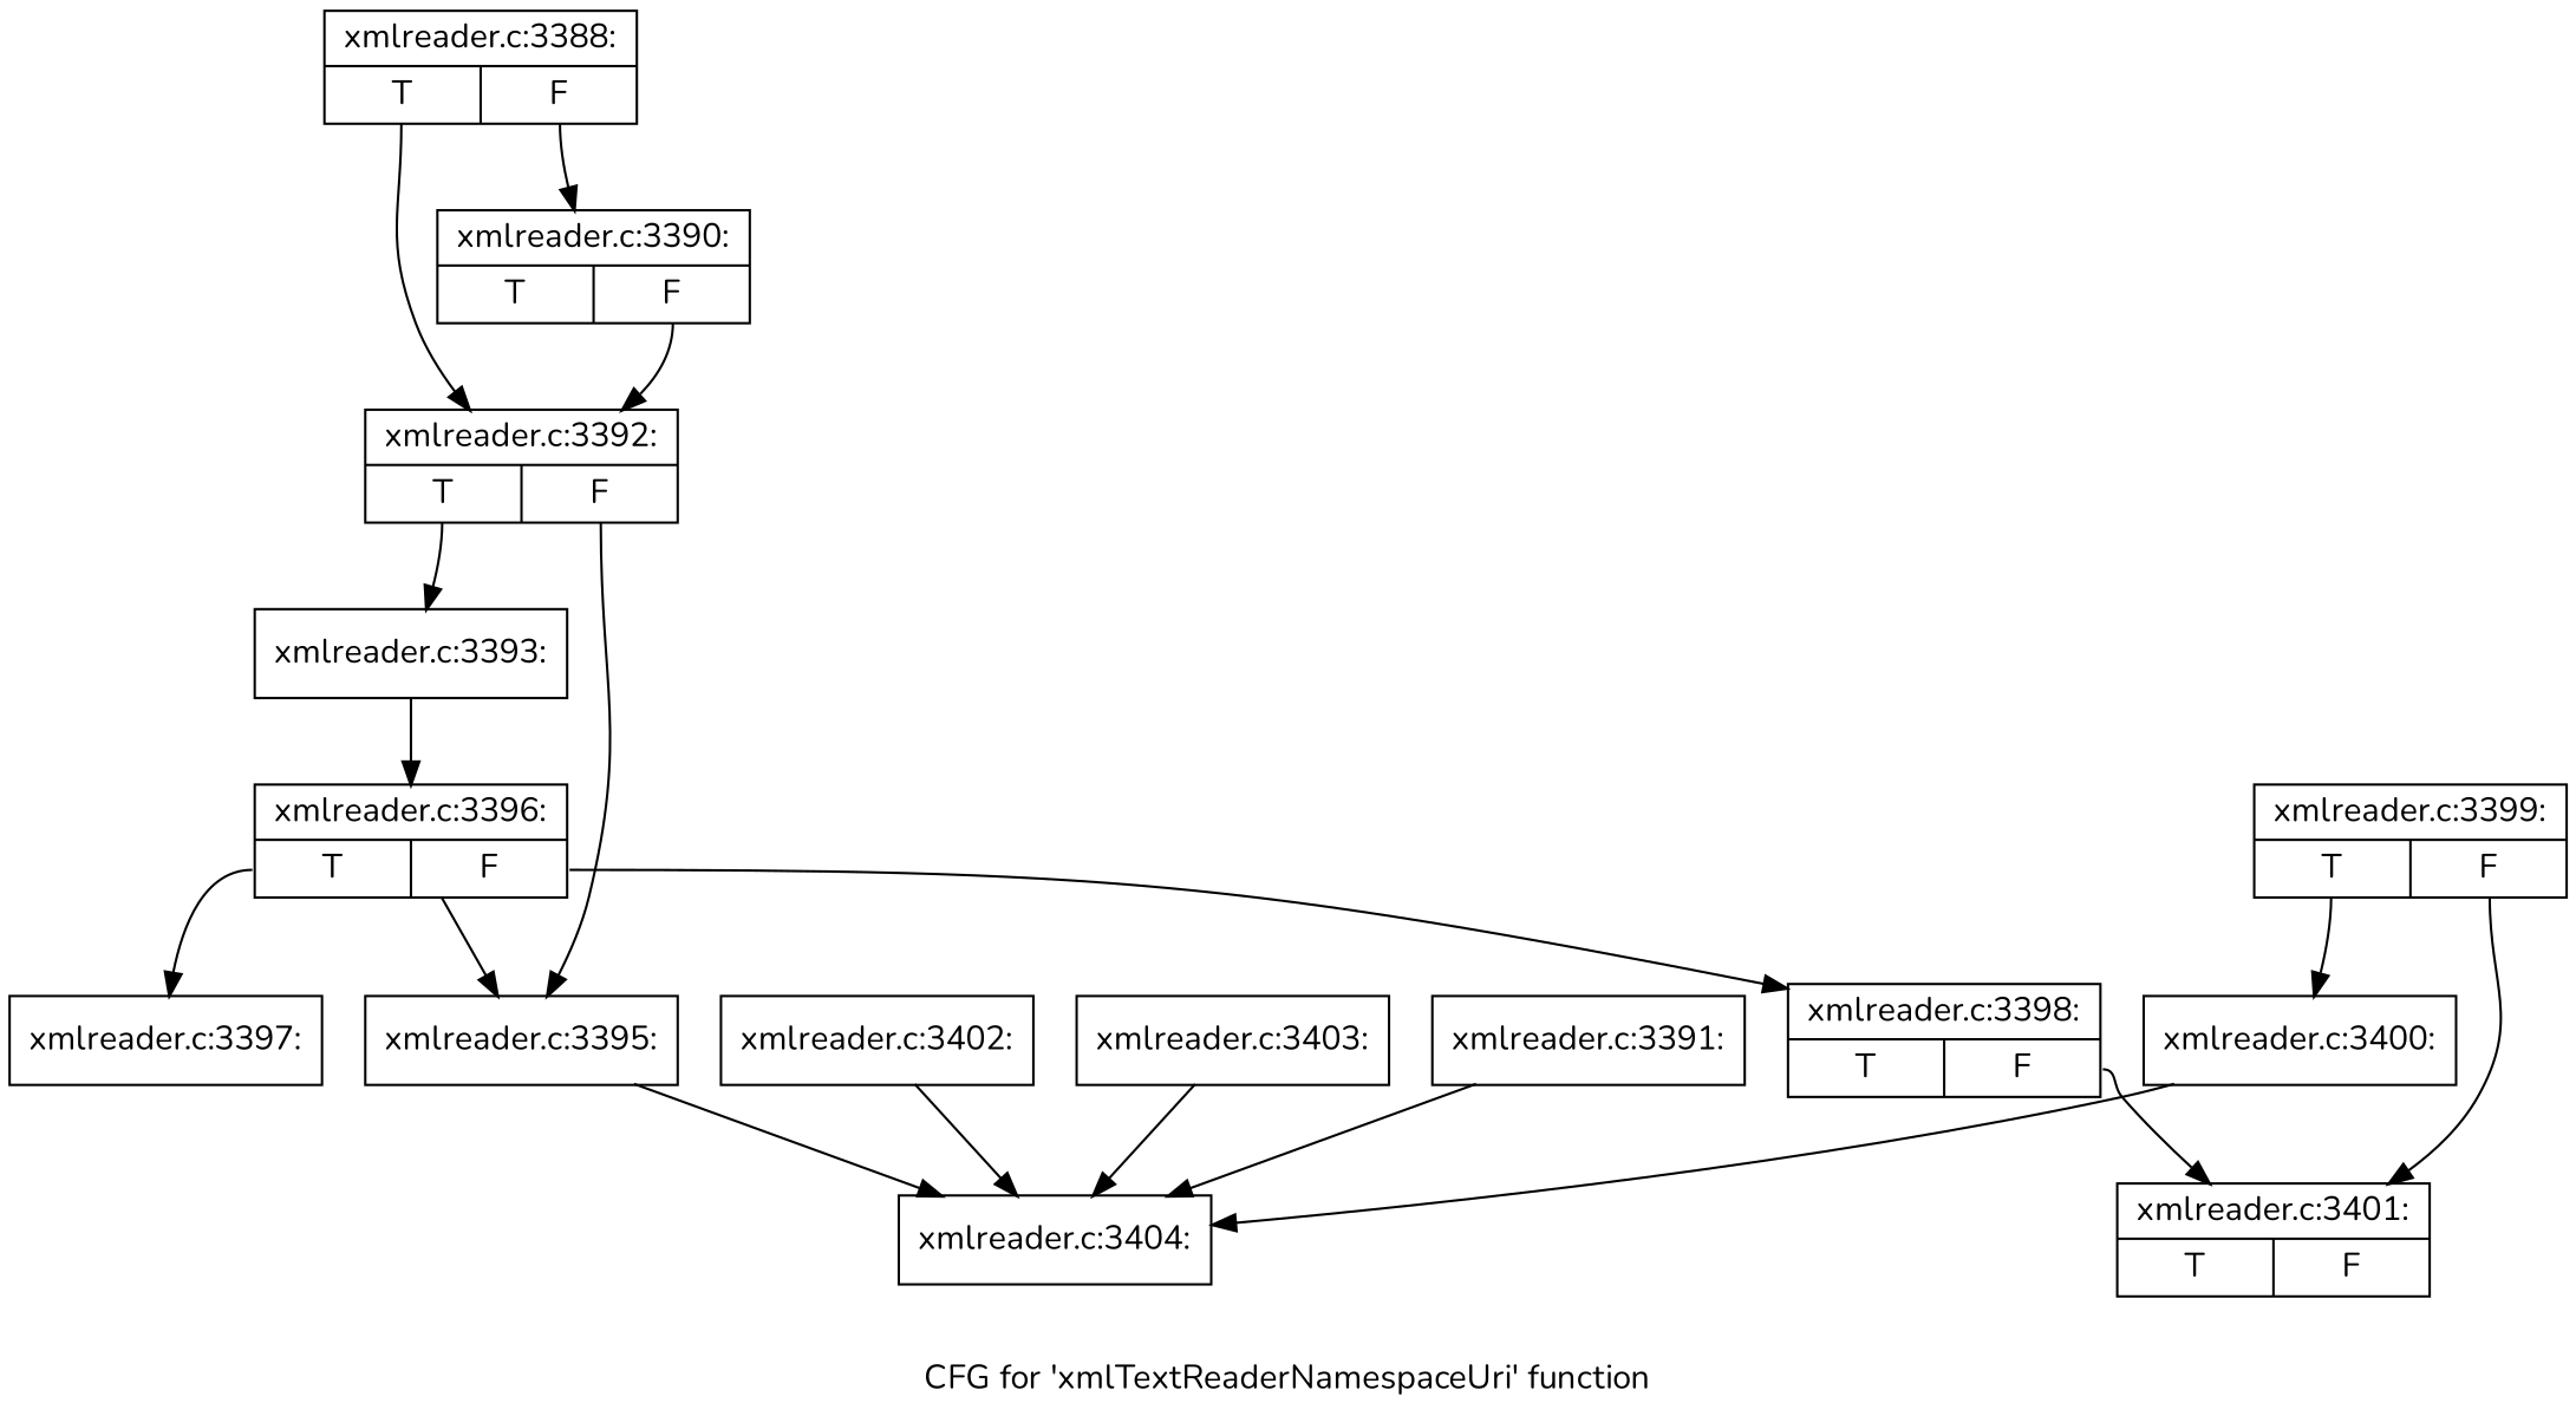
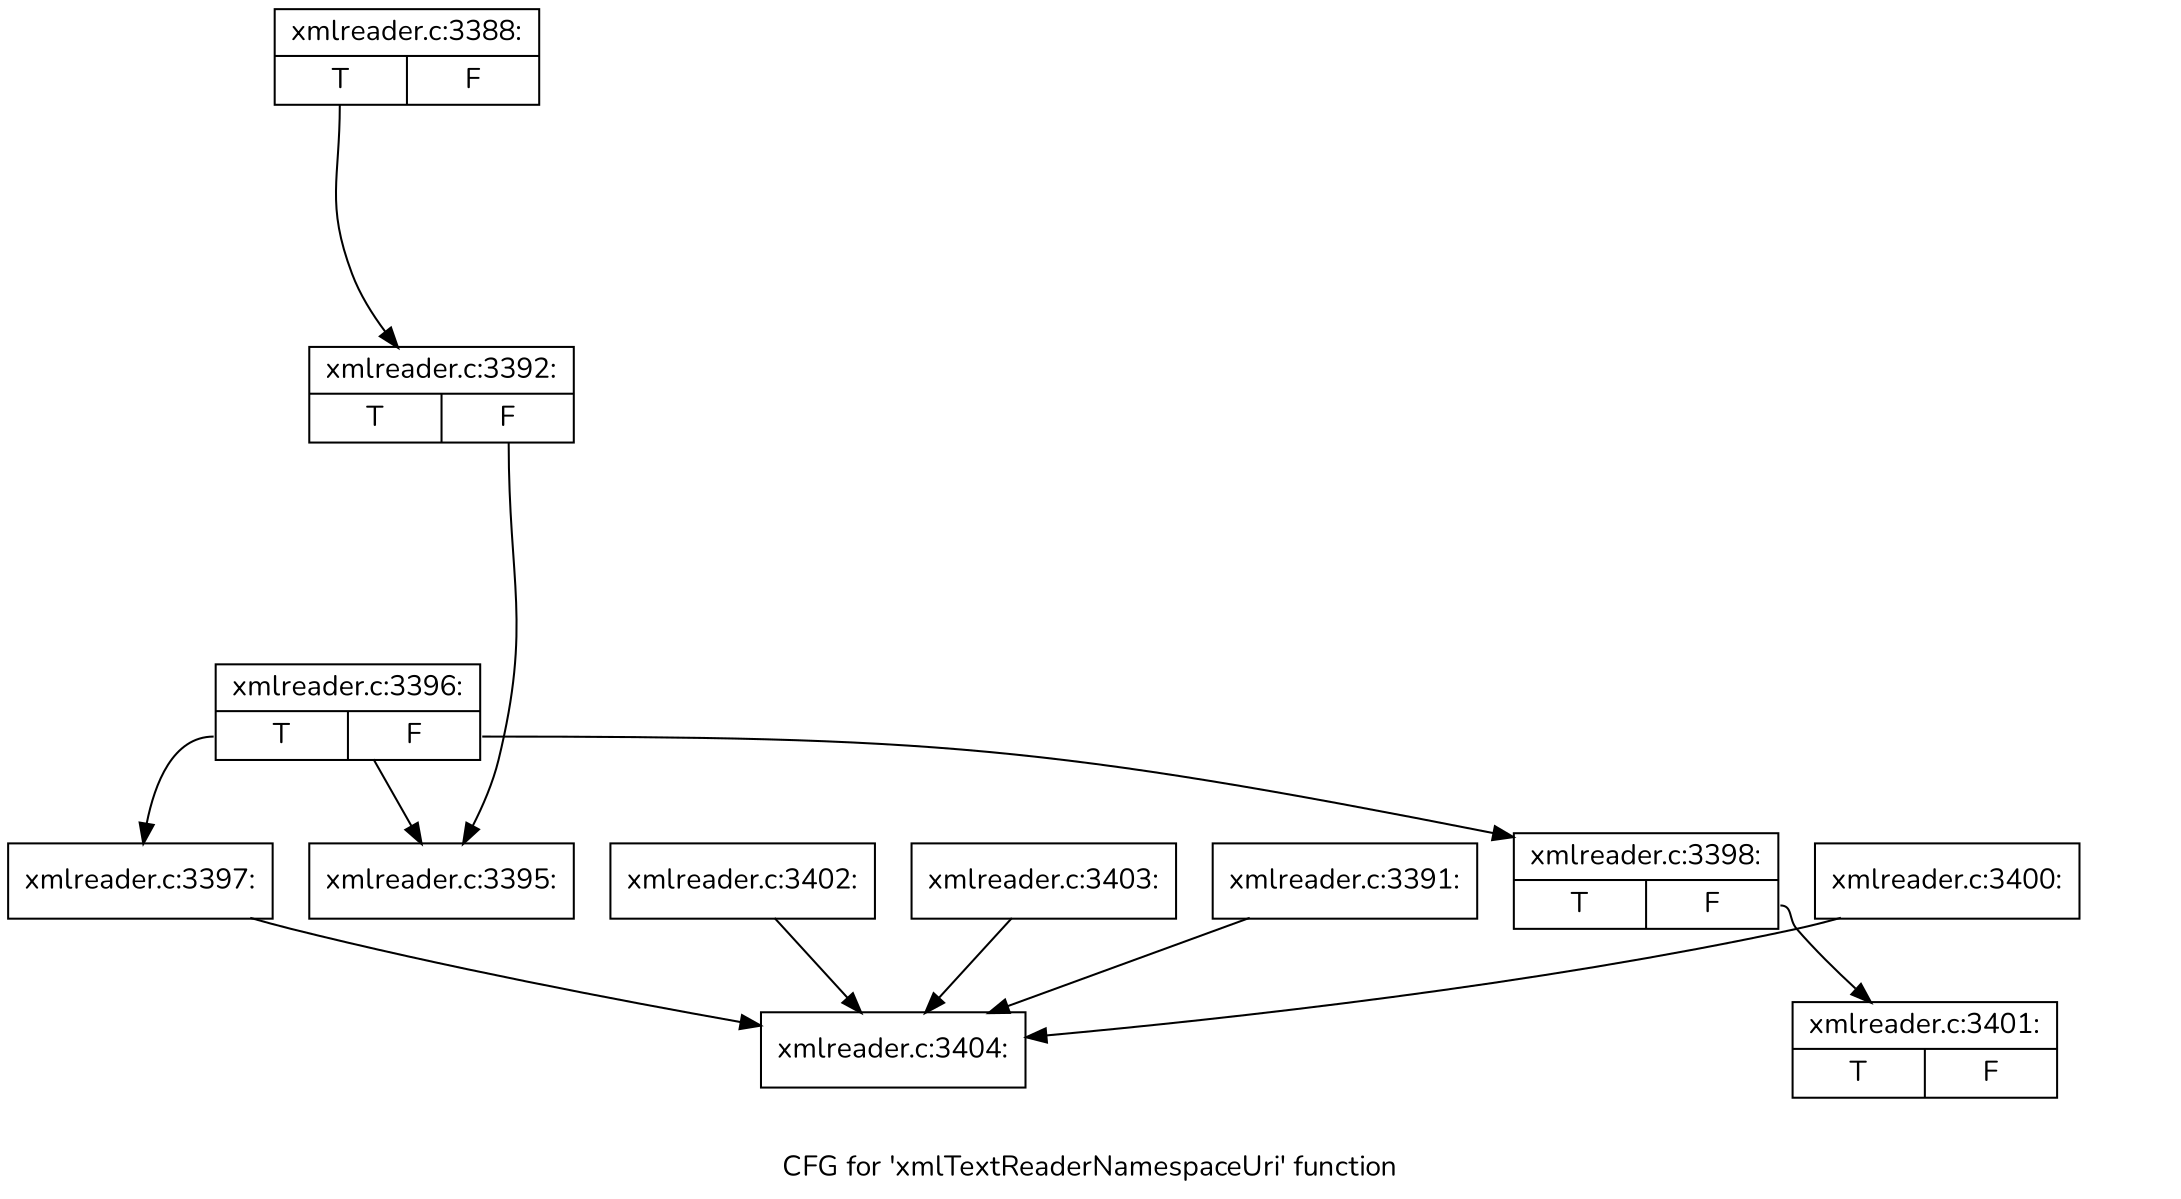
  digraph {
    fontname=Nunito
    label="CFG for 'xmlTextReaderNamespaceUri' function"
    node [fontname=Nunito shape=record]
    edge [fontname=Nunito]
    n1 [label="{xmlreader.c:3388:|{<s0>T|<s1>F}}"]
-   n2 [label="{xmlreader.c:3390:|{<s0>T|<s1>F}}"]
    n3 [label="{xmlreader.c:3392:|{<s0>T|<s1>F}}"]
    n4 [label="{xmlreader.c:3391:}"]
    n5 [label="{xmlreader.c:3404:}"]
-   n6 [label="{xmlreader.c:3393:}"]
    n7 [label="{xmlreader.c:3395:}"]
    n8 [label="{xmlreader.c:3396:|{<s0>T|<s1>F}}"]
    n9 [label="{xmlreader.c:3397:}"]
    n10 [label="{xmlreader.c:3398:|{<s0>T|<s1>F}}"]
    n11 [label="{xmlreader.c:3401:|{<s0>T|<s1>F}}"]
-   n12 [label="{xmlreader.c:3399:|{<s0>T|<s1>F}}"]
    n13 [label="{xmlreader.c:3400:}"]
    n14 [label="{xmlreader.c:3402:}"]
    n15 [label="{xmlreader.c:3403:}"]
-   n1 -> n2 [tailport=s1]
    n1 -> n3 [tailport=s0]
-   n2 -> n3 [tailport=s1]
-   n3 -> n6 [tailport=s0]
    n3 -> n7 [tailport=s1]
    n4 -> n5
-   n6 -> n8
    n8 -> n7
    n8 -> n9 [tailport=s0]
    n8 -> n10 [tailport=s1]
-   n7 -> n5
+   n9 -> n5
    n10 -> n11 [tailport=s1]
-   n12 -> n11 [tailport=s1]
-   n12 -> n13 [tailport=s0]
    n13 -> n5
    n14 -> n5
    n15 -> n5
  }
